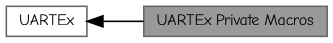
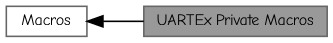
  digraph {
    rankdir=LR
    fontname="Comic Neue"
    node [fontname="Comic Neue" fontsize=10 shape=box style=filled]
-   n1 [color=grey40 fillcolor=white height=0.2 label=UARTEx width=0.4]
+   n1 [color=grey40 fillcolor=white height=0.2 label=Macros width=0.4]
    n2 [color=gray40 fillcolor=grey60 fontcolor=black height=0.2 label="UARTEx Private Macros" width=0.4]
    n1 -> n2 [dir=back fontname="Comic Neue" fontsize=10 labelfontname=Helvetica labelfontsize=10 shape=plaintext style=solid]
  }
